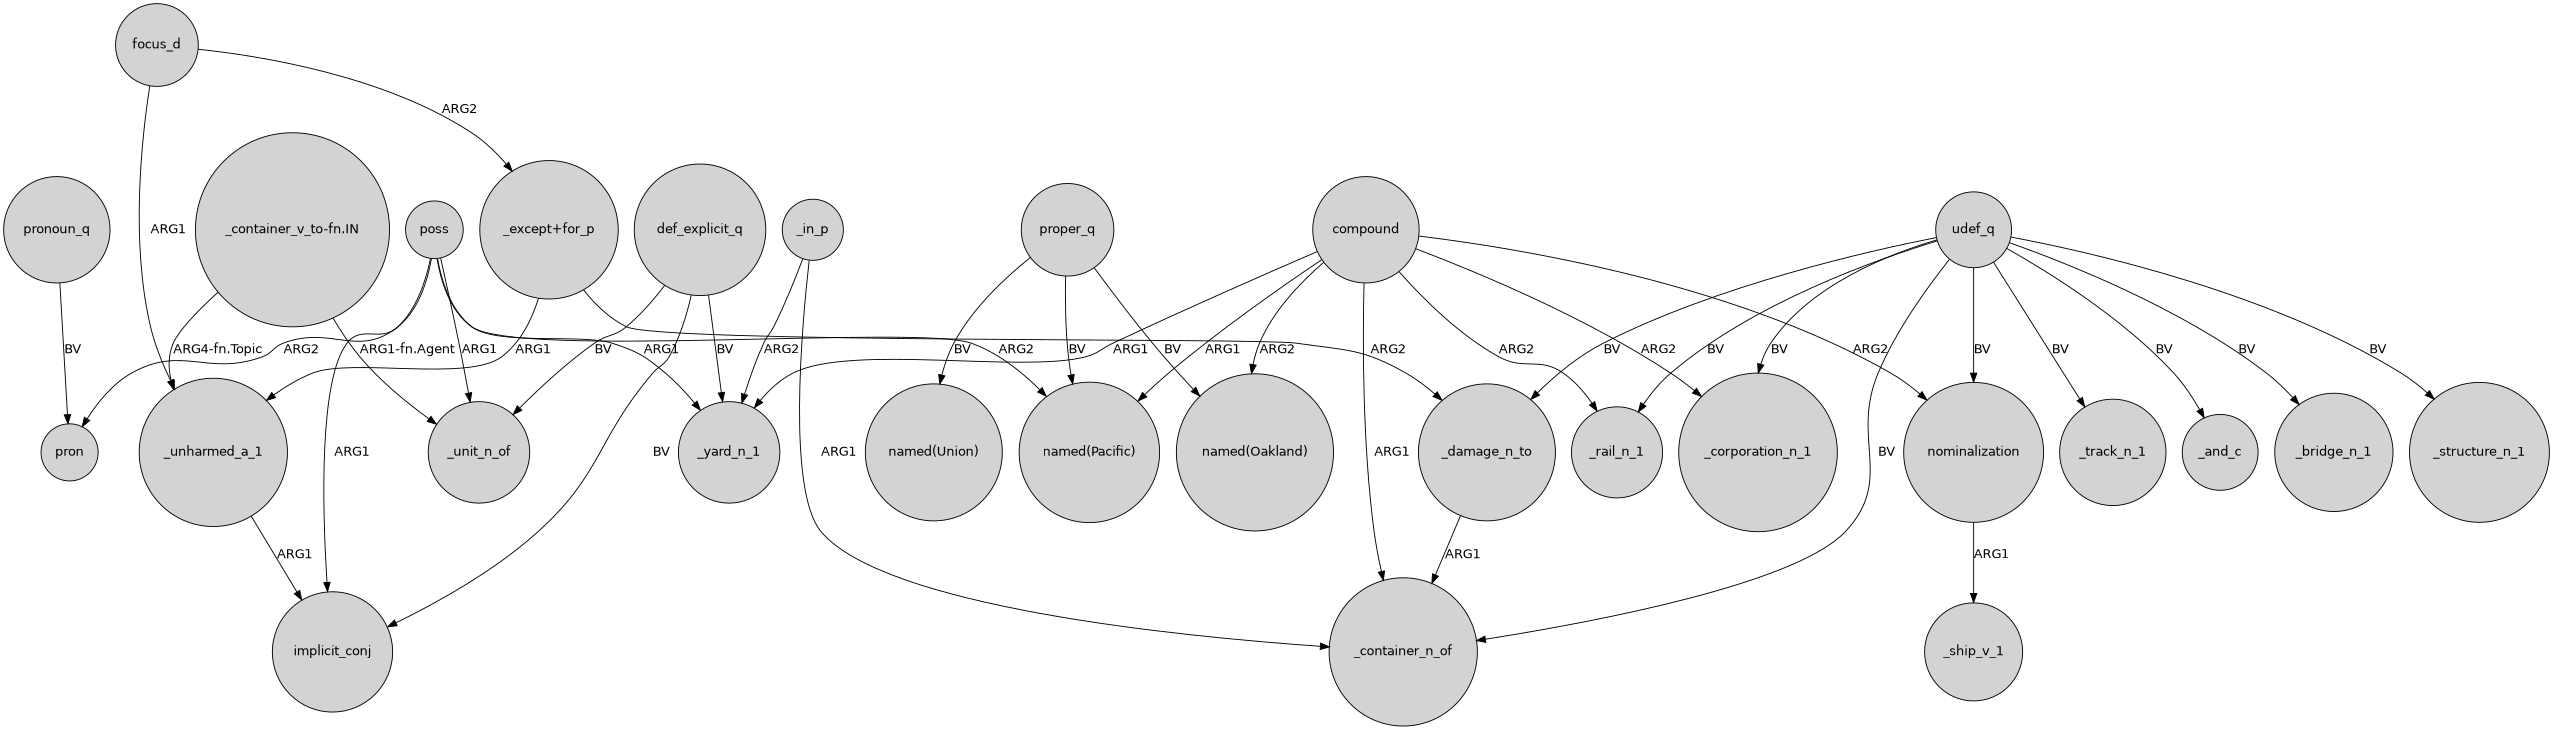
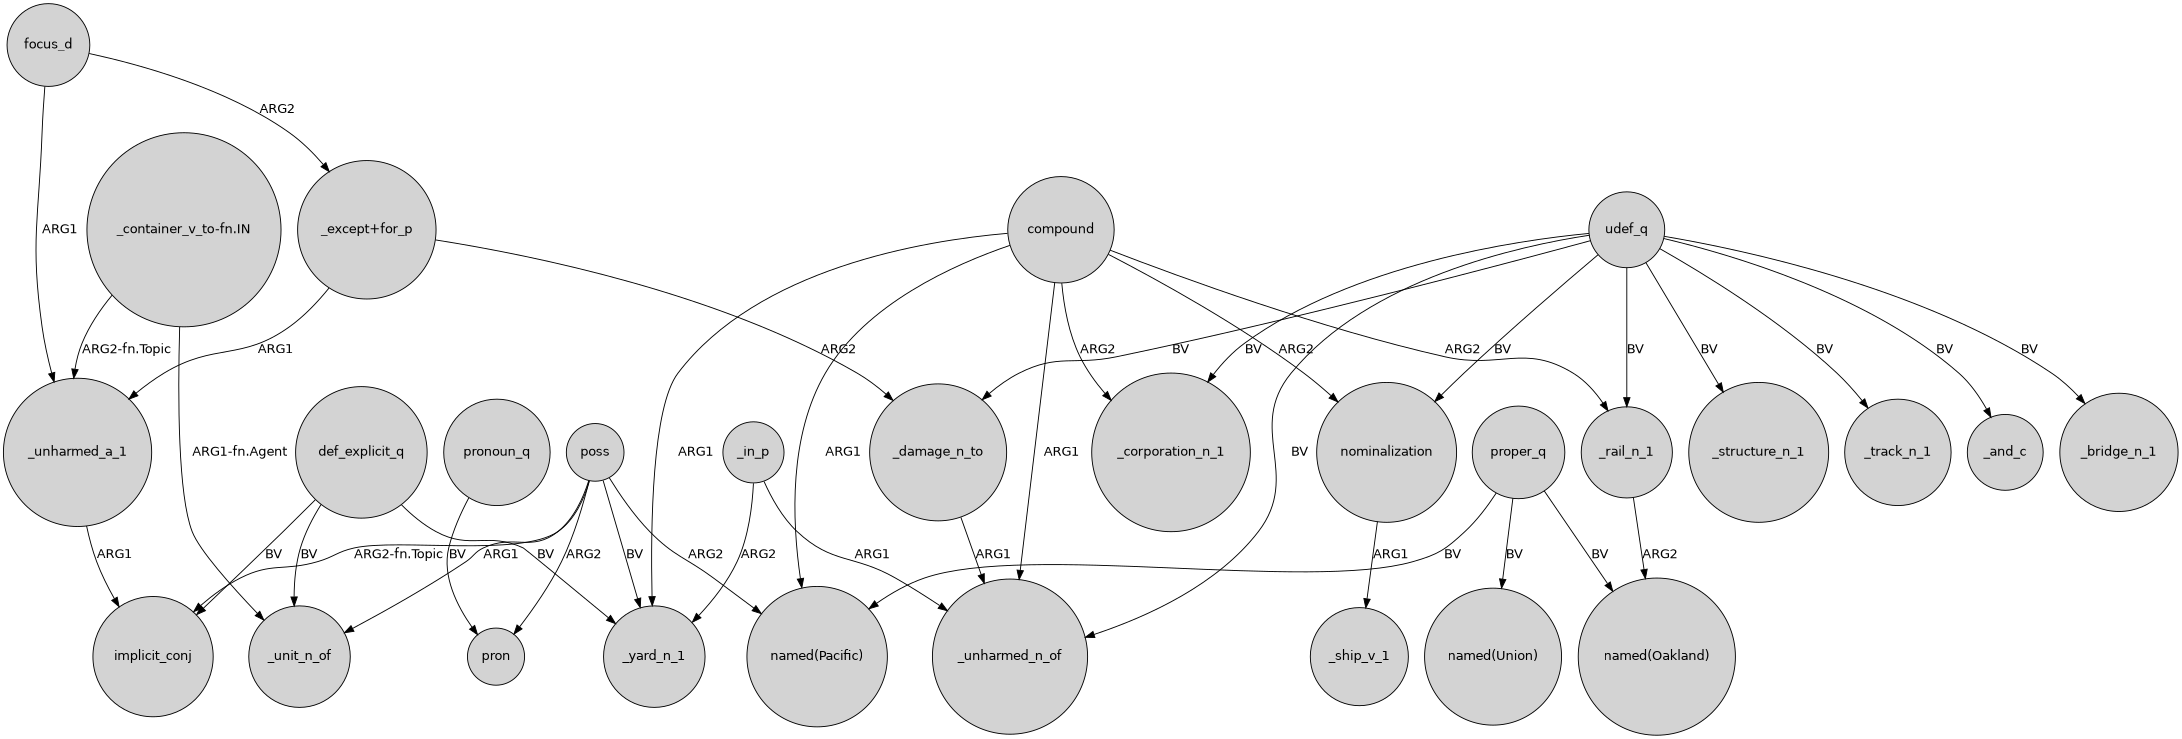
  digraph {
    fontname="DejaVu Sans"
    node [fontname="DejaVu Sans" shape=circle style=filled]
    edge [fontname="DejaVu Sans"]
    _in_p
    _yard_n_1
-   _container_n_of
+   _container_n_of [label=_unharmed_n_of]
    compound
    _rail_n_1
    _corporation_n_1
    nominalization
    "named(Oakland)"
    "named(Pacific)"
    _ship_v_1
    focus_d
    _unharmed_a_1
    "_except+for_p"
    implicit_conj
    _damage_n_to
    proper_q
    "named(Union)"
    poss
    _unit_n_of
    pron
    def_explicit_q
    n22 [label="_container_v_to-fn.IN"]
    udef_q
    _structure_n_1
    _track_n_1
    _and_c
    _bridge_n_1
    pronoun_q
    _in_p -> _yard_n_1 [label=ARG2]
    _in_p -> _container_n_of [label=ARG1]
    compound -> _yard_n_1 [label=ARG1]
    compound -> _container_n_of [label=ARG1]
    compound -> _rail_n_1 [label=ARG2]
    compound -> _corporation_n_1 [label=ARG2]
    compound -> nominalization [label=ARG2]
-   compound -> "named(Oakland)" [label=ARG2]
+   _rail_n_1 -> "named(Oakland)" [label=ARG2]
    compound -> "named(Pacific)" [label=ARG1]
    nominalization -> _ship_v_1 [label=ARG1]
    focus_d -> _unharmed_a_1 [label=ARG1]
    focus_d -> "_except+for_p" [label=ARG2]
    _unharmed_a_1 -> implicit_conj [label=ARG1]
    "_except+for_p" -> _unharmed_a_1 [label=ARG1]
    "_except+for_p" -> _damage_n_to [label=ARG2]
    _damage_n_to -> _container_n_of [label=ARG1]
    proper_q -> "named(Oakland)" [label=BV]
    proper_q -> "named(Pacific)" [label=BV]
    proper_q -> "named(Union)" [label=BV]
-   poss -> _yard_n_1 [label=ARG1]
+   poss -> _yard_n_1 [label=BV]
    poss -> "named(Pacific)" [label=ARG2]
-   poss -> implicit_conj [label=ARG1]
+   poss -> implicit_conj [label="ARG2-fn.Topic"]
    poss -> _unit_n_of [label=ARG1]
    poss -> pron [label=ARG2]
    def_explicit_q -> _yard_n_1 [label=BV]
    def_explicit_q -> implicit_conj [label=BV]
    def_explicit_q -> _unit_n_of [label=BV]
-   n22 -> _unharmed_a_1 [label="ARG4-fn.Topic"]
+   n22 -> _unharmed_a_1 [label="ARG2-fn.Topic"]
    n22 -> _unit_n_of [label="ARG1-fn.Agent"]
    udef_q -> _container_n_of [label=BV]
    udef_q -> _rail_n_1 [label=BV]
    udef_q -> _corporation_n_1 [label=BV]
    udef_q -> nominalization [label=BV]
    udef_q -> _damage_n_to [label=BV]
    udef_q -> _structure_n_1 [label=BV]
    udef_q -> _track_n_1 [label=BV]
    udef_q -> _and_c [label=BV]
    udef_q -> _bridge_n_1 [label=BV]
    pronoun_q -> pron [label=BV]
  }
